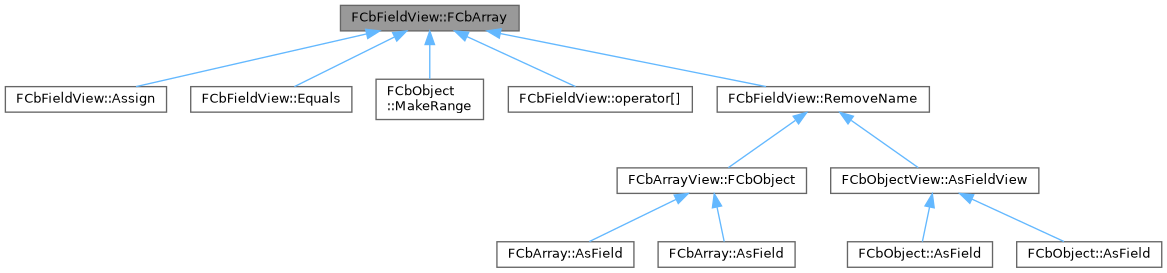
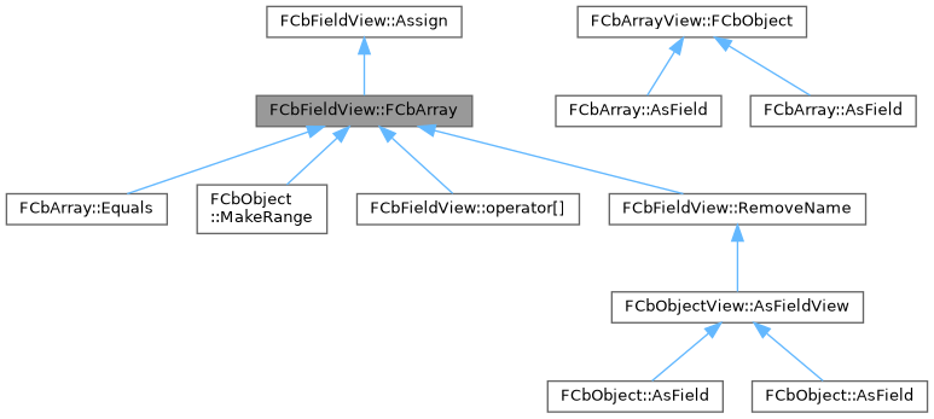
  digraph {
    rankdir=TB
    node [color=grey40 fillcolor=white fontname=Helvetica fontsize=10 shape=box style=filled]
    edge [color=steelblue1 dir=back fontname=Helvetica fontsize=10 labelfontname=Helvetica labelfontsize=10 style=solid]
    n1 [color=gray40 fillcolor=grey60 fontcolor=black height=0.2 label="FCbFieldView::FCbArray" width=0.4]
    n2 [height=0.2 label="FCbFieldView::Assign" width=0.4]
-   n3 [height=0.2 label="FCbFieldView::Equals" width=0.4]
+   n3 [height=0.2 label="FCbArray::Equals" width=0.4]
    n4 [height=0.2 label="FCbObject\l::MakeRange" width=0.4]
    n5 [height=0.2 label="FCbFieldView::operator[]" width=0.4]
    n6 [height=0.2 label="FCbFieldView::RemoveName" width=0.4]
    n7 [height=0.2 label="FCbArrayView::FCbObject" width=0.4]
    n8 [height=0.2 label="FCbObjectView::AsFieldView" width=0.4]
    n9 [height=0.2 label="FCbArray::AsField" width=0.4]
    n10 [height=0.2 label="FCbArray::AsField" width=0.4]
    n11 [height=0.2 label="FCbObject::AsField" width=0.4]
    n12 [height=0.2 label="FCbObject::AsField" width=0.4]
-   n1 -> n2
+   n2 -> n1
    n1 -> n3
    n1 -> n4
    n1 -> n5
    n1 -> n6
-   n6 -> n7
    n6 -> n8
    n7 -> n9
    n7 -> n10
    n8 -> n11
    n8 -> n12
  }
